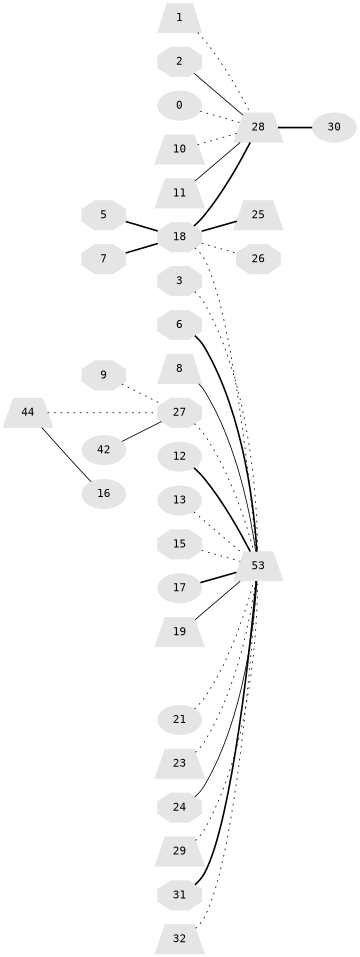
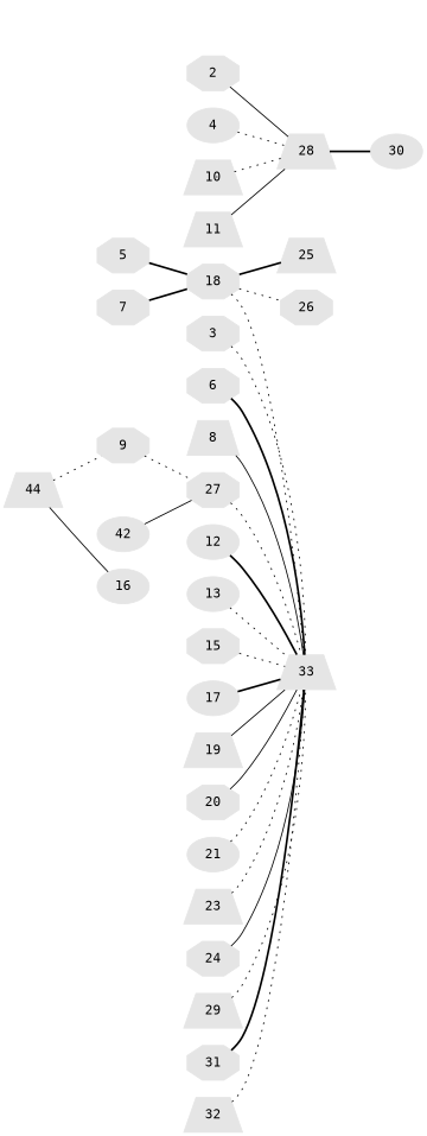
  graph {
    fontname="DejaVu Sans Mono"
    rankdir=LR
    node [color=gray90 fontname="DejaVu Sans Mono" shape=octagon style=filled]
    edge [fontname="DejaVu Sans Mono" style=dotted weight=1.0]
-   1 [shape=trapezium]
    28 [shape=trapezium]
    30 [shape=ellipse]
    2
-   33 [shape=trapezium label=53]
+   33 [shape=trapezium]
    3
-   4 [shape=ellipse label=0]
+   4 [shape=ellipse]
    5
    18
    25 [shape=trapezium]
    26
    6
    7
    8 [shape=trapezium]
    9
    27
    10 [shape=trapezium]
    11 [shape=trapezium]
    12 [shape=ellipse]
    13 [shape=ellipse]
    n21 [label=44 shape=trapezium]
    16 [shape=ellipse]
    15
    17 [shape=ellipse]
    19 [shape=trapezium]
+   20
    21 [shape=ellipse]
    n28 [label=42 shape=ellipse]
    23 [shape=trapezium]
    24
    29 [shape=trapezium]
    31
    32 [shape=trapezium]
-   1 -- 28
    28 -- 30 [style=bold]
    2 -- 28 [style=solid]
    3 -- 33
    4 -- 28
    5 -- 18 [style=bold]
-   18 -- 28 [style=bold]
    18 -- 33
    18 -- 25 [style=bold]
    18 -- 26
    6 -- 33 [style=bold]
    7 -- 18 [style=bold]
    8 -- 33 [style=solid]
    9 -- 27
    27 -- 33 [weight=2.0]
    10 -- 28
    11 -- 28 [style=solid]
    12 -- 33 [style=bold]
    13 -- 33
-   n21 -- 27
+   n21 -- 9
    n21 -- 16 [style=solid]
    15 -- 33
    17 -- 33 [style=bold]
    19 -- 33 [style=solid]
+   20 -- 33 [style=solid]
    21 -- 33
    n28 -- 27 [style=solid]
    23 -- 33
    24 -- 33 [style=solid]
    29 -- 33
    31 -- 33 [style=bold]
    32 -- 33
  }
